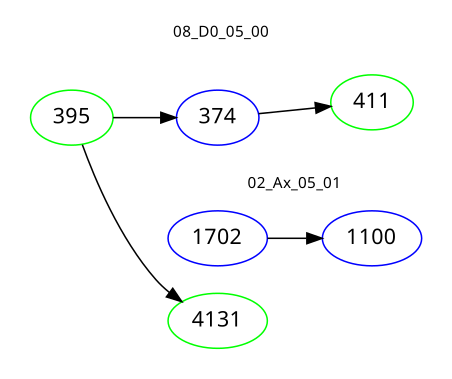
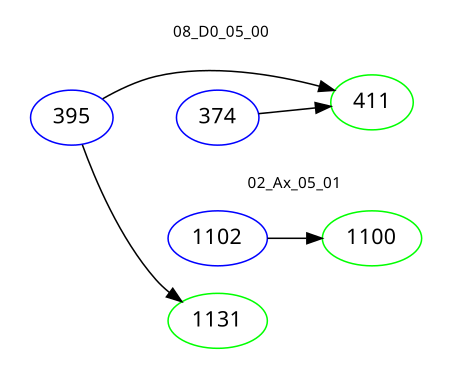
  digraph {
    fontname="Noto Sans"
    rankdir=LR
    node [color=blue fontname="Noto Sans"]
    edge [color=black fontname="Noto Sans"]
-   n1 [label=1702]
-   n2 [label=1100]
-   n3 [color=green label=4131]
-   n4 [color=green label=395]
+   n1 [label=1102]
+   n2 [color=green label=1100]
+   n3 [color=green label=1131]
+   n4 [label=395]
    n5 [label=374]
    n6 [color=green label=411]
    subgraph cluster_1 {
      color=white
      fontsize=10
      label="02_Ax_05_01"
      n1
      n2
      n3
    }
    subgraph cluster_2 {
      color=white
      fontsize=10
      label="08_D0_05_00"
      n4
      n5
      n6
    }
    n1 -> n2
    n4 -> n3
-   n4 -> n5
+   n4 -> n6
    n5 -> n6
  }
